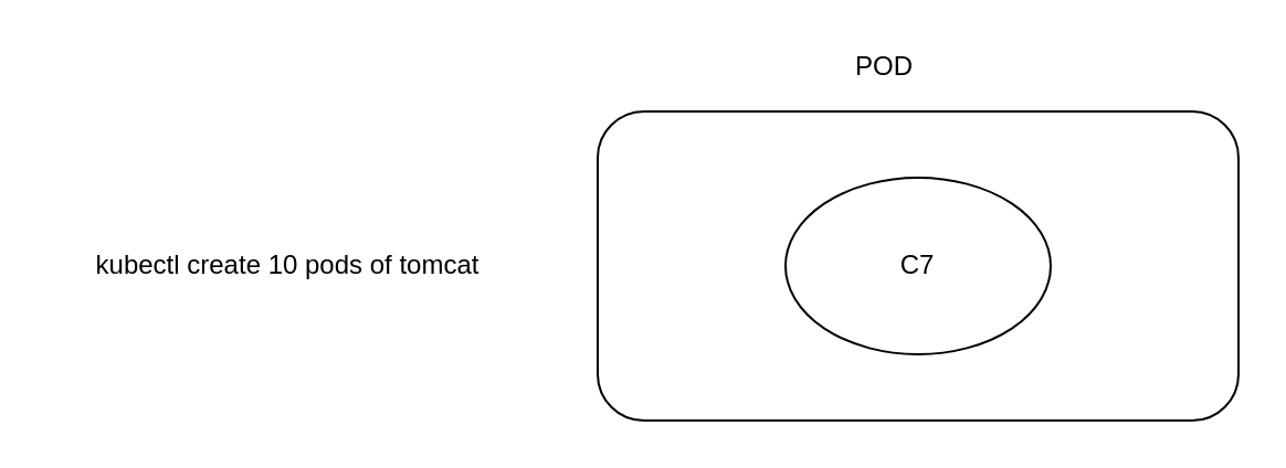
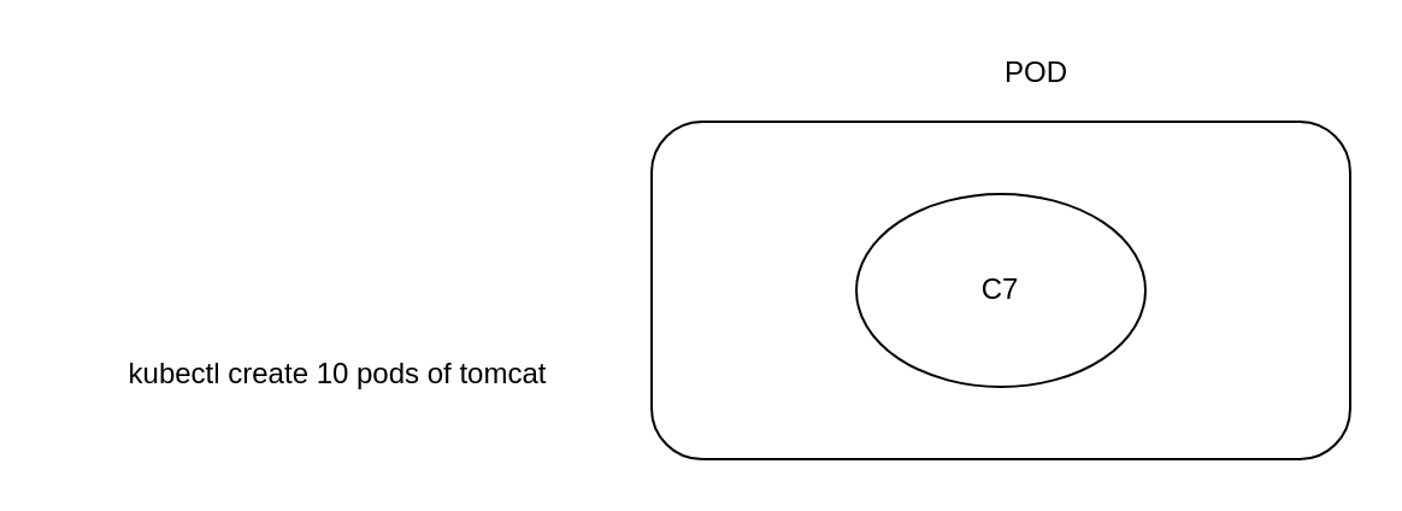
  <mxCell id="0" />
  <mxCell id="1" parent="0" />
  <mxCell id="2" value="" style="rounded=1;whiteSpace=wrap;html=1;" vertex="1" parent="1"><mxGeometry x="270" y="50" width="290" height="140" as="geometry" /></mxCell>
  <mxCell id="3" value="C7" style="ellipse;whiteSpace=wrap;html=1;" vertex="1" parent="1"><mxGeometry x="355" y="80" width="120" height="80" as="geometry" /></mxCell>
- <mxCell id="4" value="POD" style="text;html=1;strokeColor=none;fillColor=none;align=center;verticalAlign=middle;whiteSpace=wrap;rounded=0;" vertex="1" parent="1"><mxGeometry x="380" y="20" width="40" height="20" as="geometry" /></mxCell>
- <mxCell id="5" value="kubectl create 10 pods of tomcat" style="text;html=1;strokeColor=none;fillColor=none;align=center;verticalAlign=middle;whiteSpace=wrap;rounded=0;" vertex="1" parent="1"><mxGeometry x="20" y="110" width="220" height="20" as="geometry" /></mxCell>
+ <mxCell id="4" value="POD" style="text;html=1;strokeColor=none;fillColor=none;align=center;verticalAlign=middle;whiteSpace=wrap;rounded=0;" vertex="1" parent="1"><mxGeometry x="410" y="20" width="40" height="20" as="geometry" /></mxCell>
+ <mxCell id="5" value="kubectl create 10 pods of tomcat" style="text;html=1;strokeColor=none;fillColor=none;align=center;verticalAlign=middle;whiteSpace=wrap;rounded=0;" vertex="1" parent="1"><mxGeometry x="30" y="145" width="220" height="20" as="geometry" /></mxCell>
